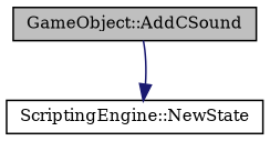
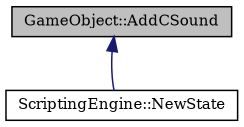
  digraph {
    rankdir=TB
    fontname="DejaVu Serif"
    node [color=black fontname="DejaVu Serif" fontsize=10 shape=record style=filled]
    n1 [fillcolor=grey75 fontcolor=black height=0.2 label="GameObject::AddCSound" width=0.4]
    n2 [fillcolor=white height=0.2 label="ScriptingEngine::NewState" width=0.4]
-   n2 -> n1 [color=midnightblue dir=back fontname="DejaVu Serif" fontsize=10 labelfontname=Helvetica labelfontsize=10 style=solid]
+   n1 -> n2 [color=midnightblue dir=back fontname="DejaVu Serif" fontsize=10 labelfontname=Helvetica labelfontsize=10 style=solid]
  }
